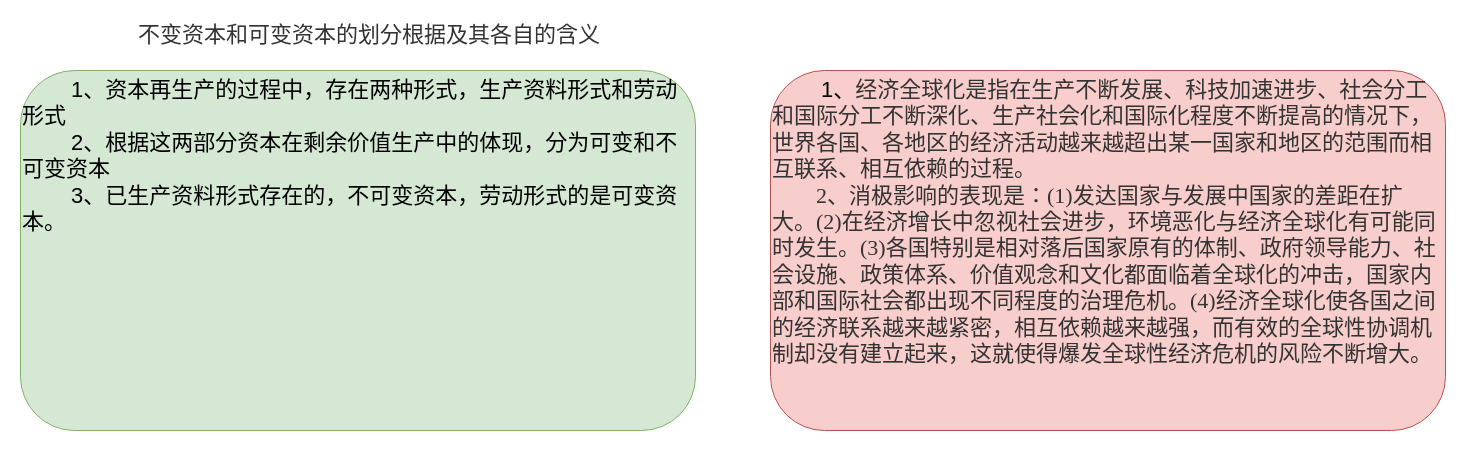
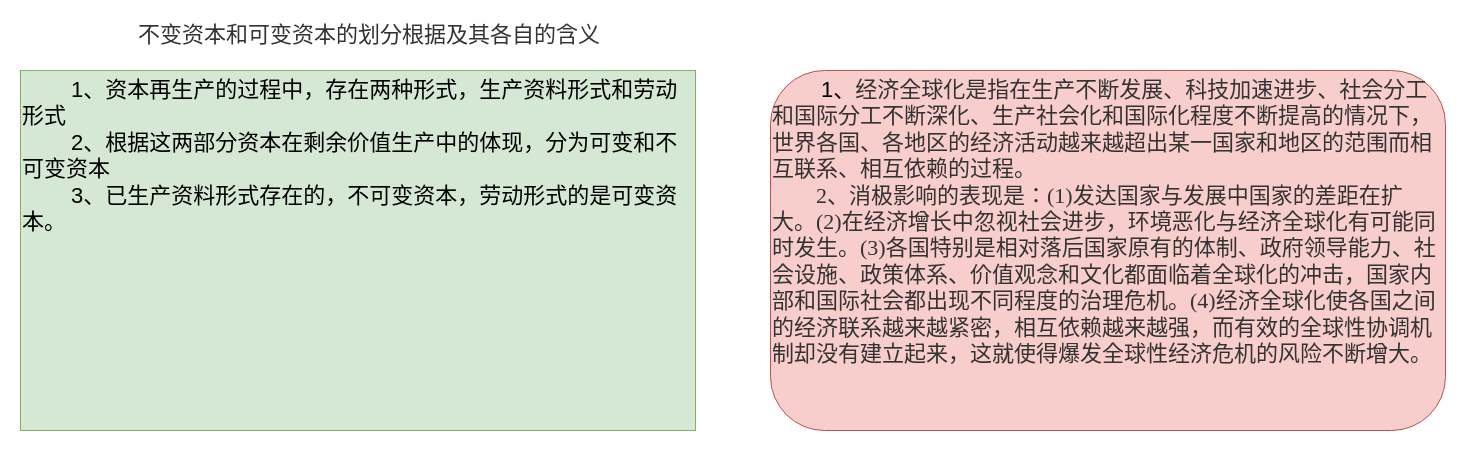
  <mxCell id="0" />
  <mxCell id="1" parent="0" />
- <mxCell id="2" value="&lt;span style=&quot;white-space: pre; font-size: 22px;&quot;&gt;&#09;&lt;/span&gt;1、资本再生产的过程中，存在两种形式，生产资料形式和劳动形式&lt;div&gt;&lt;span style=&quot;white-space: pre;&quot;&gt;&#09;&lt;/span&gt;2、根据这两部分资本在剩余价值生产中的体现，分为可变和不可变资本&lt;br&gt;&lt;/div&gt;&lt;div&gt;&lt;span style=&quot;white-space: pre;&quot;&gt;&#09;&lt;/span&gt;3、已生产资料形式存在的，不可变资本，劳动形式的是可变资本。&lt;br&gt;&lt;/div&gt;" style="rounded=1;whiteSpace=wrap;html=1;fontSize=22;align=left;verticalAlign=top;fillColor=#d5e8d4;strokeColor=#82b366;" vertex="1" parent="1"><mxGeometry x="20" y="70" width="675" height="360" as="geometry" /></mxCell>
+ <mxCell id="2" value="&lt;span style=&quot;white-space: pre; font-size: 22px;&quot;&gt;&#09;&lt;/span&gt;1、资本再生产的过程中，存在两种形式，生产资料形式和劳动形式&lt;div&gt;&lt;span style=&quot;white-space: pre;&quot;&gt;&#09;&lt;/span&gt;2、根据这两部分资本在剩余价值生产中的体现，分为可变和不可变资本&lt;br&gt;&lt;/div&gt;&lt;div&gt;&lt;span style=&quot;white-space: pre;&quot;&gt;&#09;&lt;/span&gt;3、已生产资料形式存在的，不可变资本，劳动形式的是可变资本。&lt;br&gt;&lt;/div&gt;" style="whiteSpace=wrap;html=1;fontSize=22;align=left;verticalAlign=top;fillColor=#d5e8d4;strokeColor=#82b366;rounded=0;" vertex="1" parent="1"><mxGeometry x="20" y="70" width="675" height="360" as="geometry" /></mxCell>
  <mxCell id="3" value="&lt;span style=&quot;color: rgb(51, 51, 51); font-family: &amp;quot;Noto Sans SC&amp;quot;; font-size: 22px; text-align: left; background-color: rgb(255, 255, 255);&quot;&gt;不变资本和可变资本的划分根据及其各自的含义&lt;/span&gt;" style="text;html=1;align=center;verticalAlign=middle;whiteSpace=wrap;rounded=0;fontSize=22;" vertex="1" parent="1"><mxGeometry x="120" y="20" width="497.5" height="30" as="geometry" /></mxCell>
  <mxCell id="4" value="&lt;div style=&quot;font-size: 22px;&quot;&gt;&lt;span style=&quot;white-space: pre; font-size: 22px;&quot;&gt;&#09;&lt;/span&gt;1、&lt;span style=&quot;color: rgb(51, 51, 51); font-family: &amp;quot;Noto Sans SC&amp;quot;; font-size: 22px;&quot;&gt;经济全球化是指在生产不断发展、科技加速进步、社会分工和国际分工不断深化、生产社会化和国际化程度不断提高的情况下，世界各国、各地区的经济活动越来越超出某一国家和地区的范围而相互联系、相互依赖的过程。&lt;/span&gt;&lt;br style=&quot;font-size: 22px;&quot;&gt;&lt;/div&gt;&lt;div style=&quot;&quot;&gt;&lt;span style=&quot;font-size: 22px; color: rgb(51, 51, 51); font-family: &amp;quot;Noto Sans SC&amp;quot;;&quot;&gt;&lt;span style=&quot;white-space: pre;&quot;&gt;&#09;&lt;/span&gt;2、&lt;/span&gt;&lt;span style=&quot;color: rgb(51, 51, 51); font-family: &amp;quot;Noto Sans SC&amp;quot;;&quot;&gt;&lt;font style=&quot;font-size: 22px;&quot;&gt;消极影响的表现是：(1)发达国家与发展中国家的差距在扩大。(2)在经济增长中忽视社会进步，环境恶化与经济全球化有可能同时发生。(3)各国特别是相对落后国家原有的体制、政府领导能力、社会设施、政策体系、价值观念和文化都面临着全球化的冲击，国家内部和国际社会都出现不同程度的治理危机。(4)经济全球化使各国之间的经济联系越来越紧密，相互依赖越来越强，而有效的全球性协调机制却没有建立起来，这就使得爆发全球性经济危机的风险不断增大。&lt;/font&gt;&lt;/span&gt;&lt;span style=&quot;font-size: 22px; color: rgb(51, 51, 51); font-family: &amp;quot;Noto Sans SC&amp;quot;;&quot;&gt;&lt;br&gt;&lt;/span&gt;&lt;/div&gt;" style="rounded=1;whiteSpace=wrap;html=1;fontSize=22;align=left;verticalAlign=top;fillColor=#f8cecc;strokeColor=#b85450;labelBackgroundColor=none;" vertex="1" parent="1"><mxGeometry x="770" y="70" width="675" height="360" as="geometry" /></mxCell>
